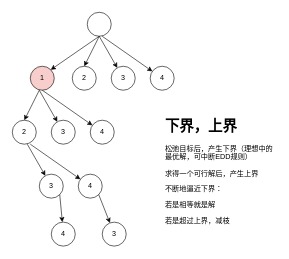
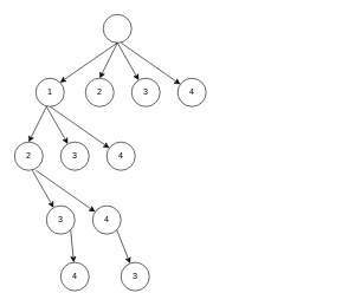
  <mxCell id="0" />
  <mxCell id="1" parent="0" />
  <mxCell id="2" value="&lt;br&gt;" style="ellipse;whiteSpace=wrap;html=1;aspect=fixed;" vertex="1" parent="1"><mxGeometry x="145" y="20" width="40" height="40" as="geometry" /></mxCell>
- <mxCell id="3" value="1" style="ellipse;whiteSpace=wrap;html=1;aspect=fixed;fillColor=#f8cecc;" vertex="1" parent="1"><mxGeometry x="50" y="110" width="40" height="40" as="geometry" /></mxCell>
+ <mxCell id="3" value="1" style="ellipse;whiteSpace=wrap;html=1;aspect=fixed;" vertex="1" parent="1"><mxGeometry x="50" y="110" width="40" height="40" as="geometry" /></mxCell>
  <mxCell id="4" value="2" style="ellipse;whiteSpace=wrap;html=1;aspect=fixed;" vertex="1" parent="1"><mxGeometry x="120" y="110" width="40" height="40" as="geometry" /></mxCell>
  <mxCell id="5" value="3" style="ellipse;whiteSpace=wrap;html=1;aspect=fixed;" vertex="1" parent="1"><mxGeometry x="185" y="110" width="40" height="40" as="geometry" /></mxCell>
  <mxCell id="6" value="4" style="ellipse;whiteSpace=wrap;html=1;aspect=fixed;" vertex="1" parent="1"><mxGeometry x="250" y="110" width="40" height="40" as="geometry" /></mxCell>
  <mxCell id="7" value="" style="endArrow=classic;html=1;rounded=0;" edge="1" parent="1" target="6"><mxGeometry width="50" height="50" relative="1" as="geometry"><mxPoint x="170" y="60" as="sourcePoint" /><mxPoint x="230" y="160" as="targetPoint" /></mxGeometry></mxCell>
  <mxCell id="8" value="" style="endArrow=classic;html=1;rounded=0;exitX=0.5;exitY=1;exitDx=0;exitDy=0;" edge="1" parent="1" source="2" target="5"><mxGeometry width="50" height="50" relative="1" as="geometry"><mxPoint x="160.002" y="60.002" as="sourcePoint" /><mxPoint x="235.496" y="123.056" as="targetPoint" /></mxGeometry></mxCell>
  <mxCell id="9" value="" style="endArrow=classic;html=1;rounded=0;exitX=0.5;exitY=1;exitDx=0;exitDy=0;entryX=0.5;entryY=0;entryDx=0;entryDy=0;" edge="1" parent="1" source="2" target="4"><mxGeometry width="50" height="50" relative="1" as="geometry"><mxPoint x="175" y="70" as="sourcePoint" /><mxPoint x="205.077" y="122.635" as="targetPoint" /></mxGeometry></mxCell>
  <mxCell id="10" value="" style="endArrow=classic;html=1;rounded=0;entryX=1;entryY=0;entryDx=0;entryDy=0;exitX=0.5;exitY=1;exitDx=0;exitDy=0;" edge="1" parent="1" source="2" target="3"><mxGeometry width="50" height="50" relative="1" as="geometry"><mxPoint x="170" y="60" as="sourcePoint" /><mxPoint x="215.077" y="132.635" as="targetPoint" /></mxGeometry></mxCell>
  <mxCell id="11" value="2" style="ellipse;whiteSpace=wrap;html=1;aspect=fixed;" vertex="1" parent="1"><mxGeometry x="20" y="200" width="40" height="40" as="geometry" /></mxCell>
  <mxCell id="12" value="3" style="ellipse;whiteSpace=wrap;html=1;aspect=fixed;" vertex="1" parent="1"><mxGeometry x="85" y="200" width="40" height="40" as="geometry" /></mxCell>
  <mxCell id="13" value="4" style="ellipse;whiteSpace=wrap;html=1;aspect=fixed;" vertex="1" parent="1"><mxGeometry x="150" y="200" width="40" height="40" as="geometry" /></mxCell>
  <mxCell id="14" value="" style="endArrow=classic;html=1;rounded=0;" edge="1" parent="1" target="13"><mxGeometry width="50" height="50" relative="1" as="geometry"><mxPoint x="70" y="150" as="sourcePoint" /><mxPoint x="130" y="250" as="targetPoint" /></mxGeometry></mxCell>
  <mxCell id="15" value="" style="endArrow=classic;html=1;rounded=0;exitX=0.5;exitY=1;exitDx=0;exitDy=0;" edge="1" parent="1" target="12"><mxGeometry width="50" height="50" relative="1" as="geometry"><mxPoint x="65" y="150" as="sourcePoint" /><mxPoint x="135.496" y="213.056" as="targetPoint" /></mxGeometry></mxCell>
  <mxCell id="16" value="" style="endArrow=classic;html=1;rounded=0;exitX=0.5;exitY=1;exitDx=0;exitDy=0;entryX=0.5;entryY=0;entryDx=0;entryDy=0;" edge="1" parent="1" target="11"><mxGeometry width="50" height="50" relative="1" as="geometry"><mxPoint x="65" y="150" as="sourcePoint" /><mxPoint x="105.077" y="212.635" as="targetPoint" /></mxGeometry></mxCell>
  <mxCell id="17" value="3" style="ellipse;whiteSpace=wrap;html=1;aspect=fixed;" vertex="1" parent="1"><mxGeometry x="65" y="290" width="40" height="40" as="geometry" /></mxCell>
  <mxCell id="18" value="4" style="ellipse;whiteSpace=wrap;html=1;aspect=fixed;" vertex="1" parent="1"><mxGeometry x="130" y="290" width="40" height="40" as="geometry" /></mxCell>
  <mxCell id="19" value="" style="endArrow=classic;html=1;rounded=0;" edge="1" parent="1" target="18"><mxGeometry width="50" height="50" relative="1" as="geometry"><mxPoint x="50" y="240" as="sourcePoint" /><mxPoint x="110" y="340" as="targetPoint" /></mxGeometry></mxCell>
  <mxCell id="20" value="" style="endArrow=classic;html=1;rounded=0;exitX=0.5;exitY=1;exitDx=0;exitDy=0;" edge="1" parent="1" target="17"><mxGeometry width="50" height="50" relative="1" as="geometry"><mxPoint x="45" y="240" as="sourcePoint" /><mxPoint x="115.496" y="303.056" as="targetPoint" /></mxGeometry></mxCell>
  <mxCell id="21" value="4" style="ellipse;whiteSpace=wrap;html=1;aspect=fixed;" vertex="1" parent="1"><mxGeometry x="85" y="370" width="40" height="40" as="geometry" /></mxCell>
  <mxCell id="22" value="3" style="ellipse;whiteSpace=wrap;html=1;aspect=fixed;" vertex="1" parent="1"><mxGeometry x="170" y="370" width="40" height="40" as="geometry" /></mxCell>
  <mxCell id="23" value="" style="endArrow=classic;html=1;rounded=0;exitX=1;exitY=1;exitDx=0;exitDy=0;" edge="1" parent="1" source="18" target="22"><mxGeometry width="50" height="50" relative="1" as="geometry"><mxPoint x="250" y="220" as="sourcePoint" /><mxPoint x="300" y="170" as="targetPoint" /></mxGeometry></mxCell>
  <mxCell id="24" value="" style="endArrow=classic;html=1;rounded=0;exitX=1;exitY=1;exitDx=0;exitDy=0;" edge="1" parent="1" source="17" target="21"><mxGeometry width="50" height="50" relative="1" as="geometry"><mxPoint x="174.142" y="334.142" as="sourcePoint" /><mxPoint x="192.82" y="381.333" as="targetPoint" /></mxGeometry></mxCell>
- <mxCell id="25" value="&lt;h1&gt;下界，上界&lt;/h1&gt;&lt;p&gt;松弛目标后，产生下界（理想中的最优解，可中断EDD规则）&lt;/p&gt;&lt;p&gt;求得一个可行解后，产生上界&lt;/p&gt;&lt;p&gt;不断地逼近下界：&lt;/p&gt;&lt;p&gt;若是相等就是解&lt;/p&gt;&lt;p&gt;若是超过上界，减枝&lt;/p&gt;" style="text;html=1;strokeColor=none;fillColor=none;spacing=5;spacingTop=-20;whiteSpace=wrap;overflow=hidden;rounded=0;" vertex="1" parent="1"><mxGeometry x="270" y="190" width="190" height="190" as="geometry" /></mxCell>
